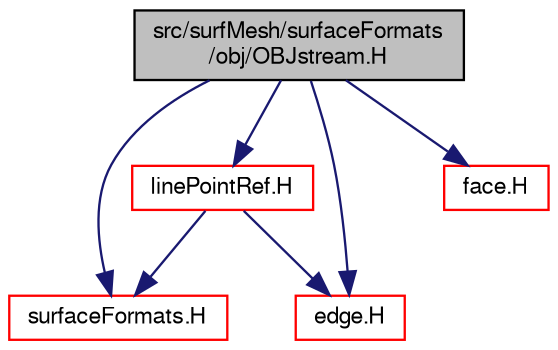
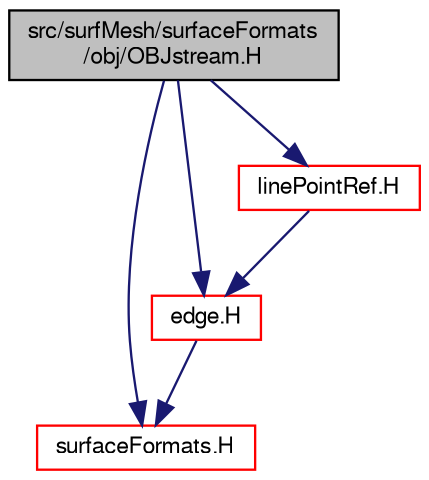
  digraph {
    node [color=red fontname=FreeSans fontsize=10 shape=record]
    edge [color=midnightblue fontname=FreeSans fontsize=10 labelfontname=FreeSans labelfontsize=10 style=solid]
    n1 [color=black fillcolor=grey75 fontcolor=black height=0.2 label="src/surfMesh/surfaceFormats\l/obj/OBJstream.H" style=filled width=0.4]
    n2 [height=0.2 label="surfaceFormats.H" width=0.4]
    n3 [height=0.2 label="edge.H" width=0.4]
    n4 [height=0.2 label="linePointRef.H" width=0.4]
-   n5 [height=0.2 label="face.H" width=0.4]
    n1 -> n2
    n1 -> n3
    n1 -> n4
-   n1 -> n5
-   n4 -> n2
+   n3 -> n2
    n4 -> n3
  }
